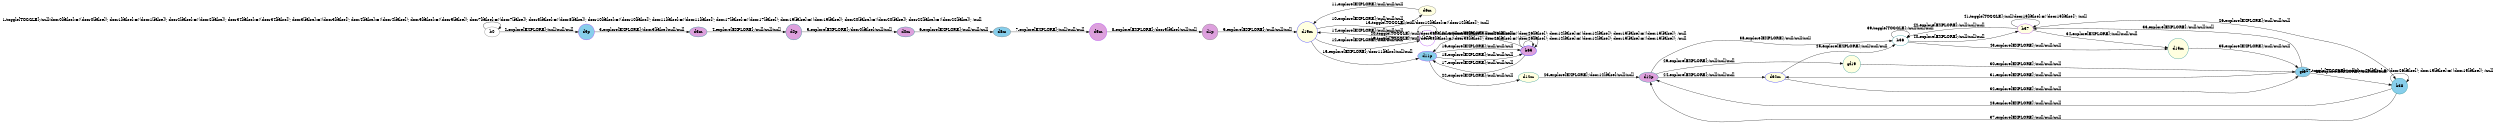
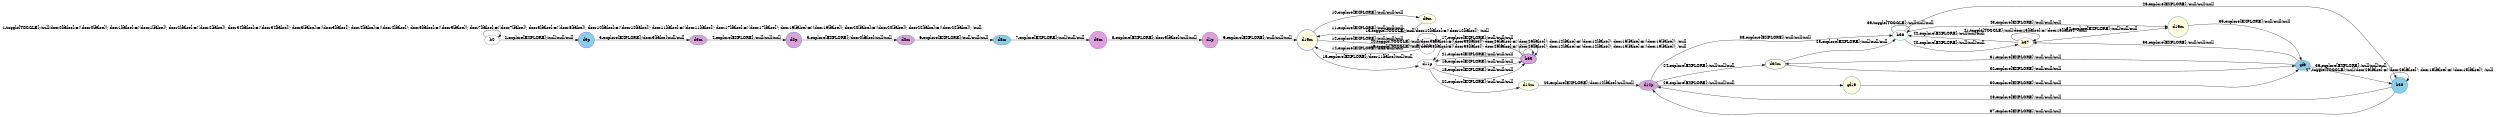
  digraph {
    rankdir=LR
    node [color=teal fillcolor=plum shape=ellipse style=filled]
    b0 [color=gray40 fillcolor=white]
    d3p [color=purple fillcolor=skyblue shape=circle]
    d3m
    d0p [shape=circle]
    d0m
    d8m [color=gray40 fillcolor=skyblue]
    d5m [color=purple shape=circle]
    n8 [color=gray40 label=d1p shape=circle]
    n9 [color=blue fillcolor=lightyellow label=d19m shape=circle]
    d6m [color=gray40 fillcolor=lightyellow]
    b70 [color=purple fillcolor=white shape=circle]
-   d11p [color=purple fillcolor=skyblue]
+   d11p [color=purple fillcolor=white]
    b65 [color=blue]
    d12m [fillcolor=lightyellow]
    d12p
    d32m [color=blue fillcolor=lightyellow]
    b36 [fillcolor=white]
    gf19 [fillcolor=lightyellow shape=circle]
    gf6 [color=gray40 fillcolor=skyblue]
    b38 [fillcolor=skyblue shape=circle]
    b37 [color=purple fillcolor=lightyellow]
    d15m [fillcolor=lightyellow shape=circle]
    b0 -> b0 [label="1-toggle[TOGGLE];/null/door0[false]:=!(door0[false]); door1[false]:=!(door1[false]); door2[false]:=!(door2[false]); door34[false]:=!(door34[false]); door3[false]:=!(door3[false]); door4[false]:=!(door4[false]); door5[false]:=!(door5[false]); door7[false]:=!(door7[false]); door8[false]:=!(door8[false]); door10[false]:=!(door10[false]); door11[false]:=!(door11[false]); door17[false]:=!(door17[false]); door19[false]:=!(door19[false]); door20[false]:=!(door20[false]); door22[false]:=!(door22[false]); /null"]
    b0 -> d3p [label="2-explore[EXPLORE];/null/null/null"]
    d3p -> d3m [label="3-explore[EXPLORE];/door3[false]/null/null"]
    d3m -> d0p [label="4-explore[EXPLORE];/null/null/null"]
    d0p -> d0m [label="5-explore[EXPLORE];/door0[false]/null/null"]
    d0m -> d8m [label="6-explore[EXPLORE];/null/null/null"]
    d8m -> d5m [label="7-explore[EXPLORE];/null/null/null"]
    d5m -> n8 [label="8-explore[EXPLORE];/door5[false]/null/null"]
    n8 -> n9 [label="9-explore[EXPLORE];/null/null/null"]
    n9 -> d6m [label="10-explore[EXPLORE];/null/null/null"]
    n9 -> b70 [label="12-explore[EXPLORE];/null/null/null"]
    n9 -> d11p [label="15-explore[EXPLORE];/door11[false]/null/null"]
    d6m -> n9 [label="11-explore[EXPLORE];/null/null/null"]
    b70 -> n9 [label="14-explore[EXPLORE];/null/null/null"]
    b70 -> b70 [label="13-toggle[TOGGLE];/null/door12[false]:=!(door12[false]); /null"]
    d11p -> b65 [label="16-explore[EXPLORE];/null/null/null"]
    d11p -> b65 [label="18-explore[EXPLORE];/null/null/null"]
    d11p -> d12m [label="22-explore[EXPLORE];/null/null/null"]
    b65 -> d11p [label="17-explore[EXPLORE];/null/null/null"]
    b65 -> d11p [label="21-explore[EXPLORE];/null/null/null"]
    b65 -> b65 [label="19-toggle[TOGGLE];/null/door38[false]:=!(door38[false]); door26[false]:=!(door26[false]); door12[false]:=!(door12[false]); door15[false]:=!(door15[false]); /null"]
    b65 -> b65 [label="20-toggle[TOGGLE];/null/door38[false]:=!(door38[false]); door26[false]:=!(door26[false]); door12[false]:=!(door12[false]); door15[false]:=!(door15[false]); /null"]
    d12m -> d12p [label="23-explore[EXPLORE];/door12[false]/null/null"]
    d12p -> d32m [label="24-explore[EXPLORE];/null/null/null"]
    d12p -> b36 [label="38-explore[EXPLORE];/null/null/null"]
    d12p -> gf19 [label="29-explore[EXPLORE];/null/null/null"]
    d32m -> b36 [label="25-explore[EXPLORE];/null/null/null"]
    d32m -> gf6 [label="32-explore[EXPLORE];/null/null/null"]
    b36 -> b36 [label="39-toggle[TOGGLE];/null/null/null"]
-   b37 -> b38 [label="26-explore[EXPLORE];/null/null/null"]
+   b36 -> b38 [label="26-explore[EXPLORE];/null/null/null"]
    b36 -> b37 [label="40-explore[EXPLORE];/null/null/null"]
    b36 -> d15m [label="43-explore[EXPLORE];/null/null/null"]
    gf19 -> gf6 [label="30-explore[EXPLORE];/null/null/null"]
    gf6 -> d32m [label="31-explore[EXPLORE];/null/null/null"]
    gf6 -> b38 [label="36-explore[EXPLORE];/null/null/null"]
    gf6 -> b37 [label="33-explore[EXPLORE];/null/null/null"]
    b38 -> d12p [label="28-explore[EXPLORE];/null/null/null"]
    b38 -> d12p [label="37-explore[EXPLORE];/null/null/null"]
    b38 -> b38 [label="27-toggle[TOGGLE];/null/door26[false]:=!(door26[false]); door15[false]:=!(door15[false]); /null"]
    b37 -> b36 [label="42-explore[EXPLORE];/null/null/null"]
    b37 -> b37 [label="41-toggle[TOGGLE];/null/door15[false]:=!(door15[false]); /null"]
    b37 -> d15m [label="34-explore[EXPLORE];/null/null/null"]
    d15m -> gf6 [label="35-explore[EXPLORE];/null/null/null"]
  }
